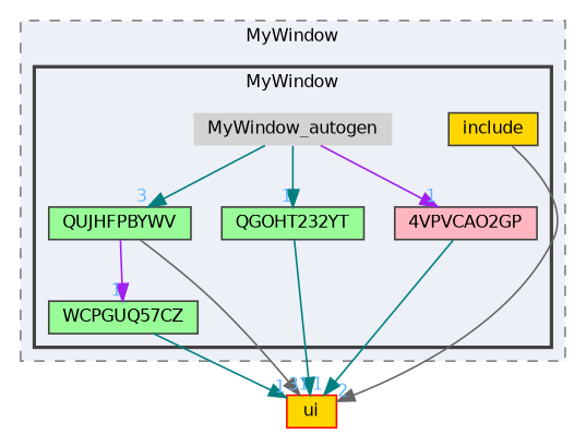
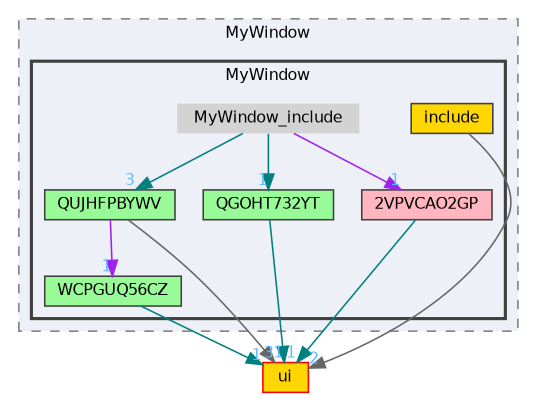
  digraph {
    compound=true
    node [fillcolor=palegreen fontname=Helvetica fontsize=10 shape=box style=filled color=grey25]
    edge [color=teal fontcolor=steelblue1 fontname=Helvetica fontsize=10 headlabel=1 labeldistance=1.5 labelfontname=Helvetica labelfontsize=10]
-   n1 [fillcolor=lightgrey height=0.2 label=MyWindow_autogen shape=plaintext width=0.4 color=""]
-   n2 [fillcolor=lightpink height=0.2 label="4VPVCAO2GP" width=0.4]
+   n1 [fillcolor=lightgrey height=0.2 label=MyWindow_include shape=plaintext width=0.4 color=""]
+   n2 [fillcolor=lightpink height=0.2 label="2VPVCAO2GP" width=0.4]
    n3 [fillcolor=gold height=0.2 label=include width=0.4]
-   n4 [height=0.2 label=QGOHT232YT width=0.4]
+   n4 [height=0.2 label=QGOHT732YT width=0.4]
    n5 [height=0.2 label=QUJHFPBYWV width=0.4]
-   n6 [height=0.2 label=WCPGUQ57CZ width=0.4]
+   n6 [height=0.2 label=WCPGUQ56CZ width=0.4]
    n7 [color=red fillcolor=gold height=0.2 label=ui width=0.4]
    subgraph cluster_1 {
      bgcolor="#edf0f7"
      fontname=Helvetica
      fontsize=10
      label=MyWindow
      pencolor=grey50
      style="filled,dashed"
      subgraph cluster_2 {
        bgcolor="#edf0f7"
        fontname=Helvetica
        fontsize=10
        label=MyWindow
        pencolor=grey25
        style="filled,bold"
        n1
        n2
        n3
        n4
        n5
        n6
      }
    }
    n1 -> n2 [color=purple]
    n1 -> n4
    n1 -> n5 [headlabel=3]
    n2 -> n7
    n3 -> n7 [color=gray40 headlabel=2]
    n4 -> n7
    n5 -> n6 [color=purple]
    n5 -> n7 [color=gray40 headlabel=3]
    n6 -> n7
  }
